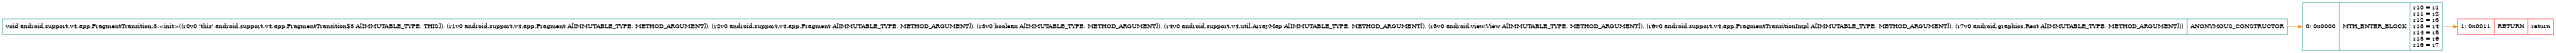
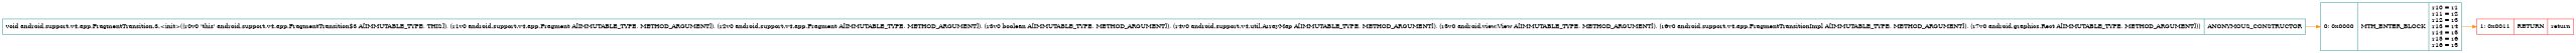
  digraph {
    rankdir=LR
    node [shape=record color=teal]
    edge [color=darkorange]
-   n1 [label="{0\:\ 0x0000|MTH_ENTER_BLOCK\l|r10 = r1\lr11 = r2\lr12 = r3\lr13 = r4\lr14 = r5\lr15 = r6\lr16 = r7\l}"]
+   n1 [label="{0\:\ 0x0000|MTH_ENTER_BLOCK\l|r10 = r1\lr11 = r2\lr12 = r3\lr13 = r4\lr14 = r5\lr15 = r6\lr16 = r5\l}"]
    n2 [label="{1\:\ 0x0011|RETURN\l|return\l}" color=red]
    n3 [label="{void android.support.v4.app.FragmentTransition.3.\<init\>((r0v0 'this' android.support.v4.app.FragmentTransition$3 A[IMMUTABLE_TYPE, THIS]), (r1v0 android.support.v4.app.Fragment A[IMMUTABLE_TYPE, METHOD_ARGUMENT]), (r2v0 android.support.v4.app.Fragment A[IMMUTABLE_TYPE, METHOD_ARGUMENT]), (r3v0 boolean A[IMMUTABLE_TYPE, METHOD_ARGUMENT]), (r4v0 android.support.v4.util.ArrayMap A[IMMUTABLE_TYPE, METHOD_ARGUMENT]), (r5v0 android.view.View A[IMMUTABLE_TYPE, METHOD_ARGUMENT]), (r6v0 android.support.v4.app.FragmentTransitionImpl A[IMMUTABLE_TYPE, METHOD_ARGUMENT]), (r7v0 android.graphics.Rect A[IMMUTABLE_TYPE, METHOD_ARGUMENT]))  | ANONYMOUS_CONSTRUCTOR\l}"]
    n1 -> n2
    n3 -> n1
  }
